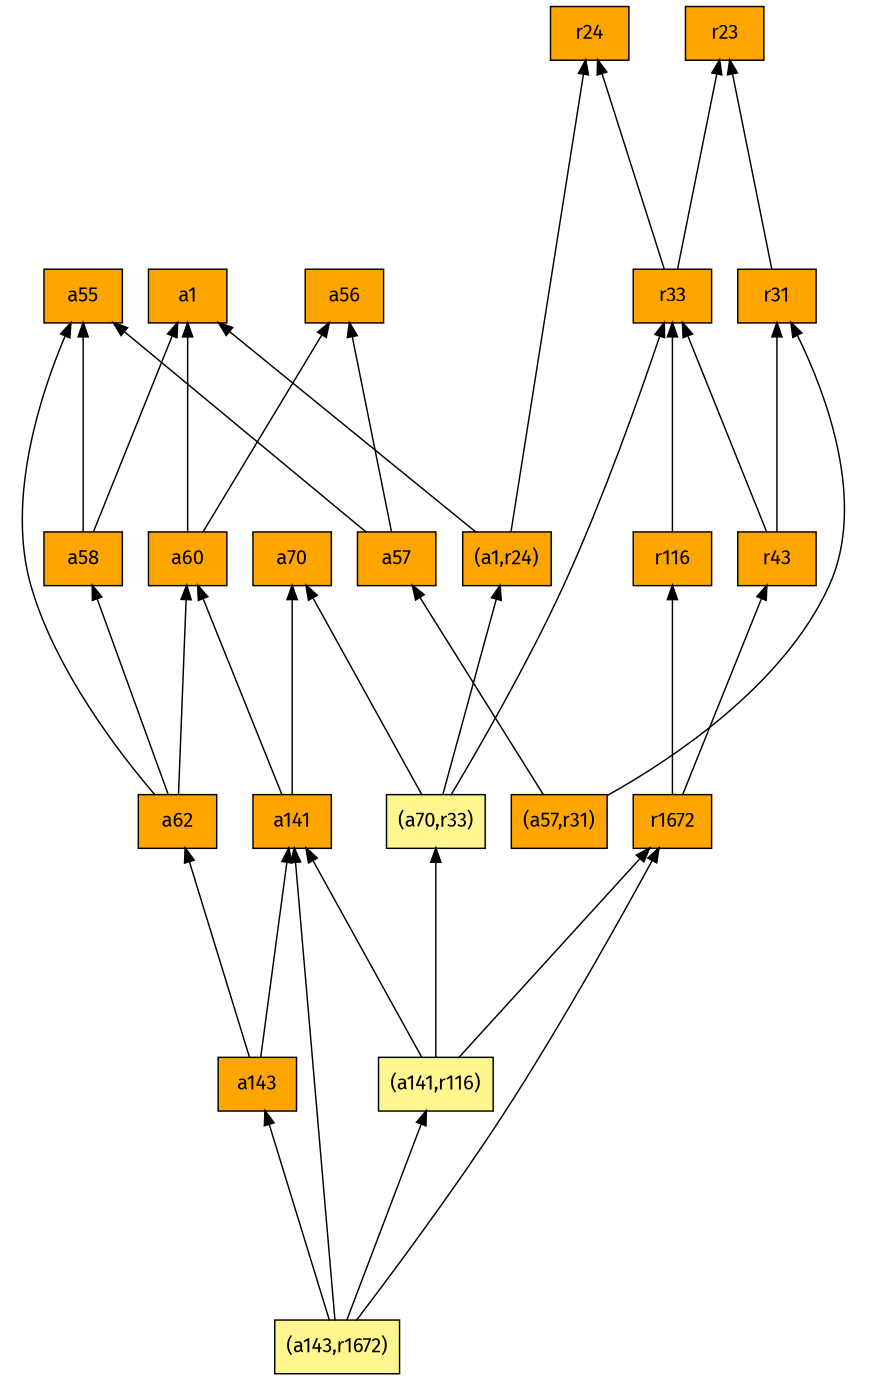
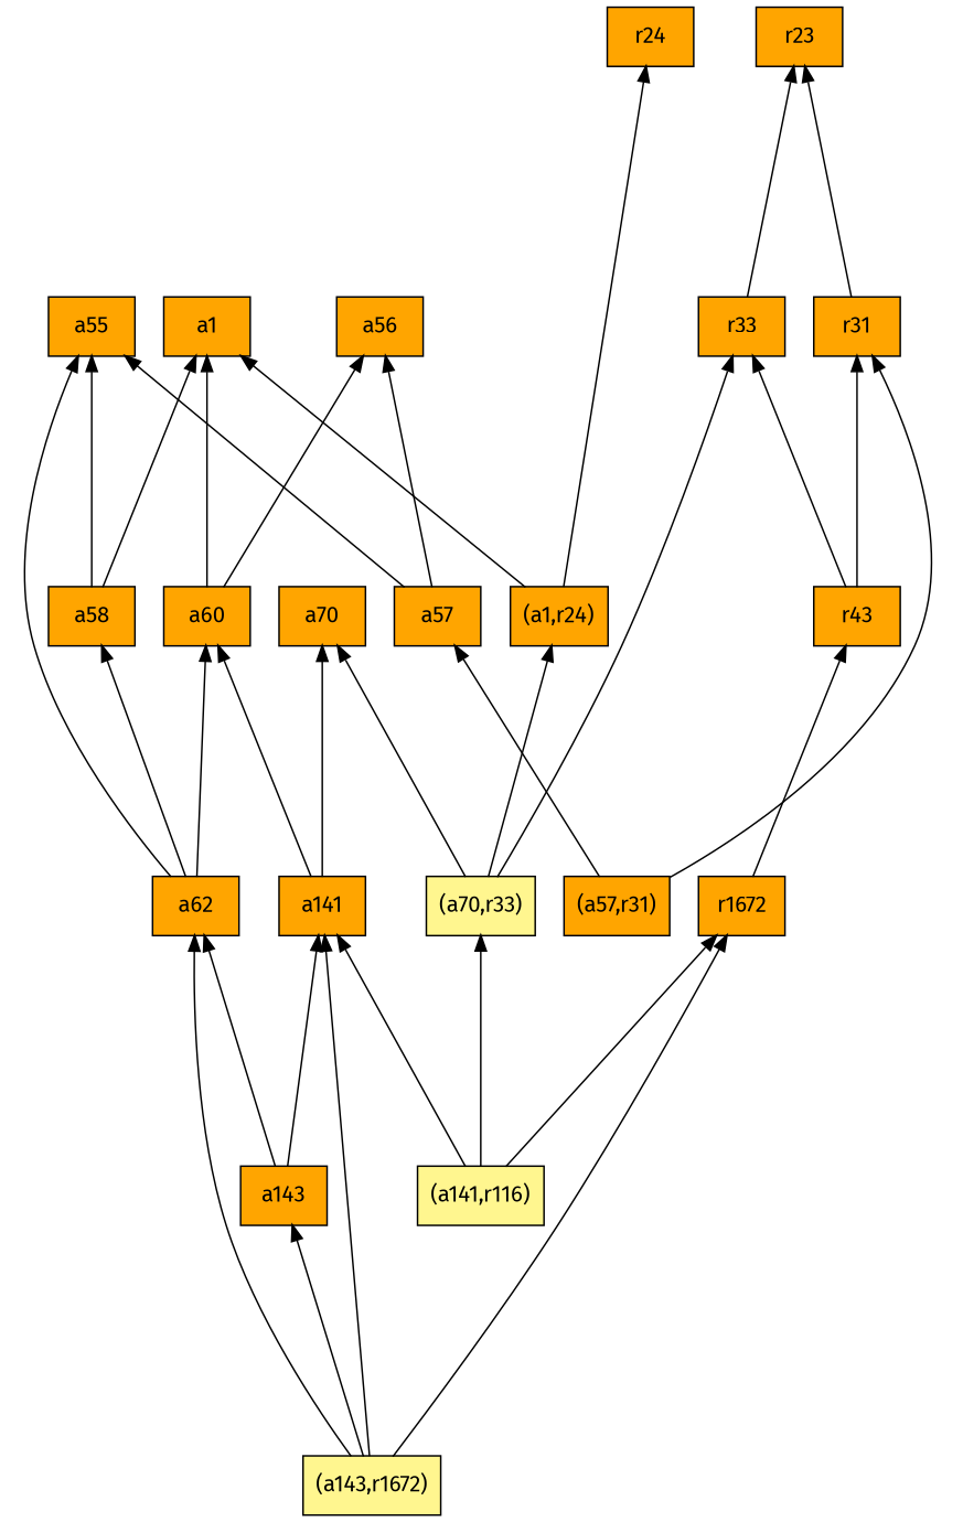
  digraph {
    fontname="Fira Sans"
    rankdir=BT
    ranksep=2.0
    node [fillcolor=orange fontname="Fira Sans" shape=record style=filled]
    edge [fontname="Fira Sans"]
    n1 [fillcolor=khaki1 label="{(a70,r33)}"]
    n2 [label="{(a1,r24)}"]
    n3 [label="{a70}"]
    n4 [label="{r33}"]
    n5 [label="{a1}"]
    n6 [label="{r24}"]
    n7 [label="{r23}"]
    n8 [label="{a58}"]
    n9 [label="{a55}"]
    n10 [fillcolor=khaki1 label="{(a143,r1672)}"]
    n11 [label="{a143}"]
    n12 [fillcolor=khaki1 label="{(a141,r116)}"]
    n13 [label="{r1672}"]
    n14 [label="{a141}"]
    n15 [label="{(a57,r31)}"]
    n16 [label="{a57}"]
    n17 [label="{r31}"]
    n18 [label="{a62}"]
    n19 [label="{r43}"]
-   n20 [label="{r116}"]
    n21 [label="{a56}"]
    n22 [label="{a60}"]
    n1 -> n2
    n1 -> n3
    n1 -> n4
    n2 -> n5
    n2 -> n6
-   n4 -> n6
    n4 -> n7
    n8 -> n5
    n8 -> n9
    n10 -> n11
-   n10 -> n12
+   n10 -> n18
    n10 -> n13
    n10 -> n14
    n11 -> n14
    n11 -> n18
    n12 -> n1
    n12 -> n13
    n12 -> n14
    n13 -> n19
-   n13 -> n20
    n14 -> n3
    n14 -> n22
    n15 -> n16
    n15 -> n17
    n16 -> n9
    n16 -> n21
    n17 -> n7
    n18 -> n8
    n18 -> n9
    n18 -> n22
    n19 -> n4
    n19 -> n17
-   n20 -> n4
    n22 -> n5
    n22 -> n21
  }
